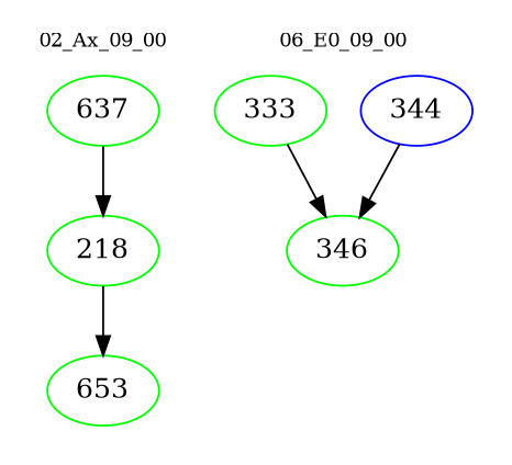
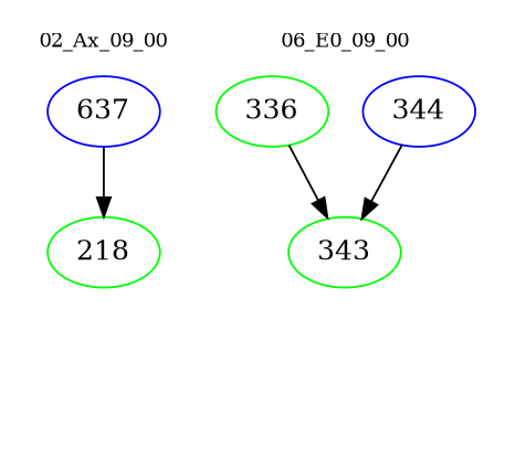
  digraph {
    node [color=green]
    edge [color=black]
-   n1 [label=637]
+   n1 [color=blue label=637]
    n2 [label=218]
-   n3 [label=653]
    n4 [color=blue label=344]
-   n5 [label=333]
-   n6 [label=346]
+   n5 [label=336]
+   n6 [label=343]
    subgraph cluster_1 {
      color=white
      fontsize=10
      label="02_Ax_09_00"
      n1
      n2
-     n3
    }
    subgraph cluster_2 {
      color=white
      fontsize=10
      label="06_E0_09_00"
      n4
      n5
      n6
    }
    n1 -> n2
-   n2 -> n3
    n4 -> n6
    n5 -> n6
  }
